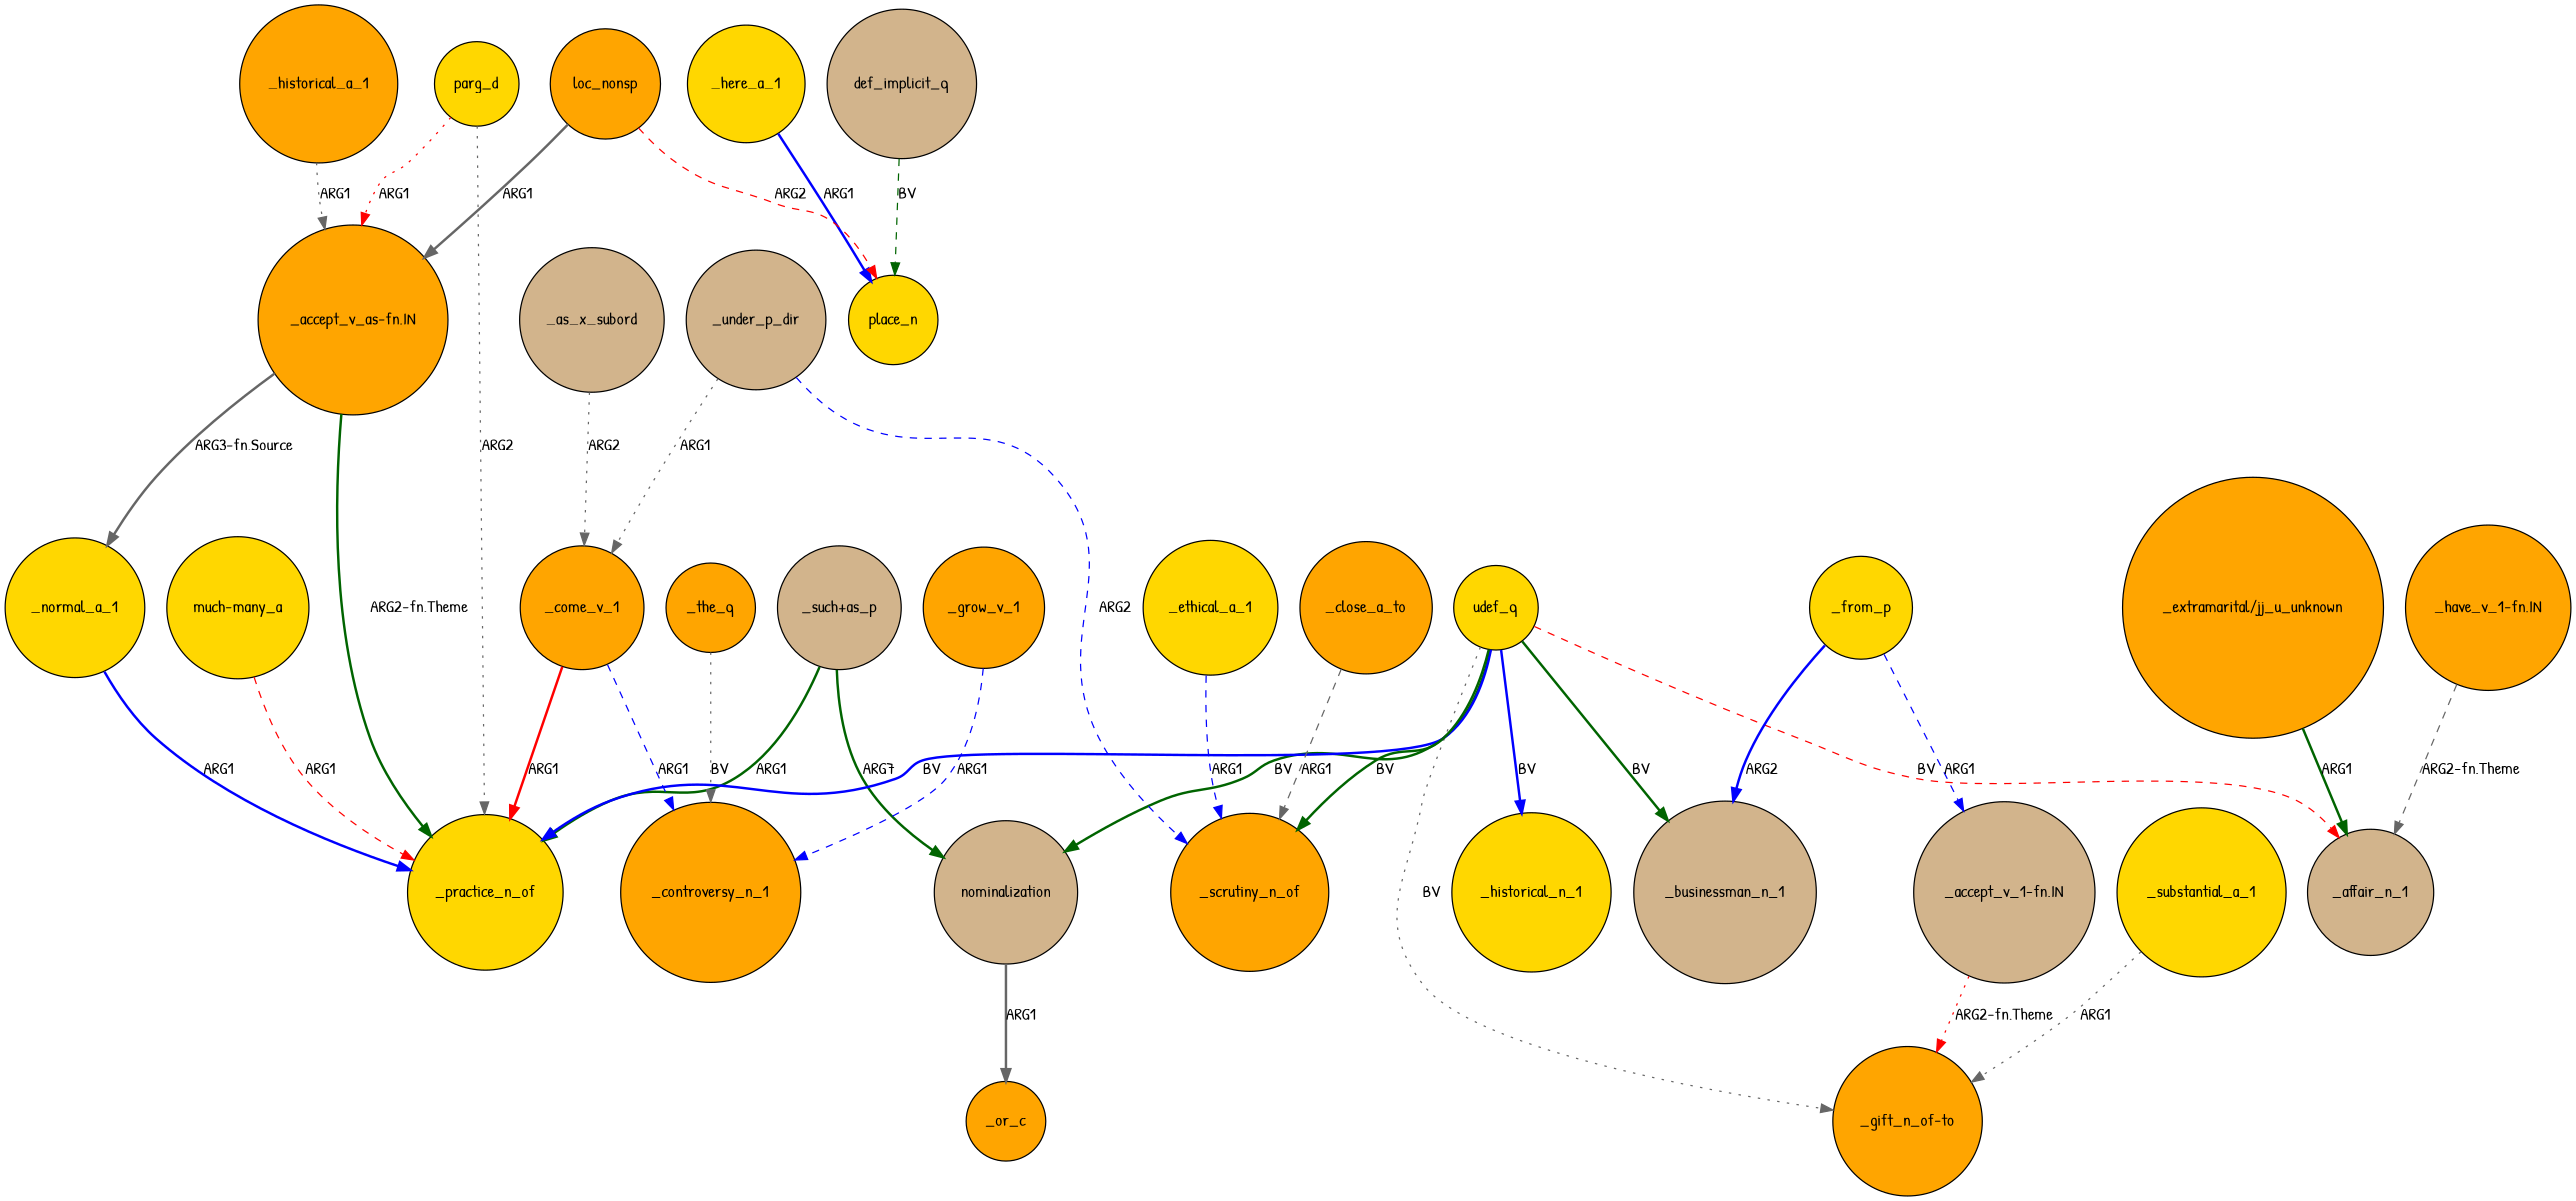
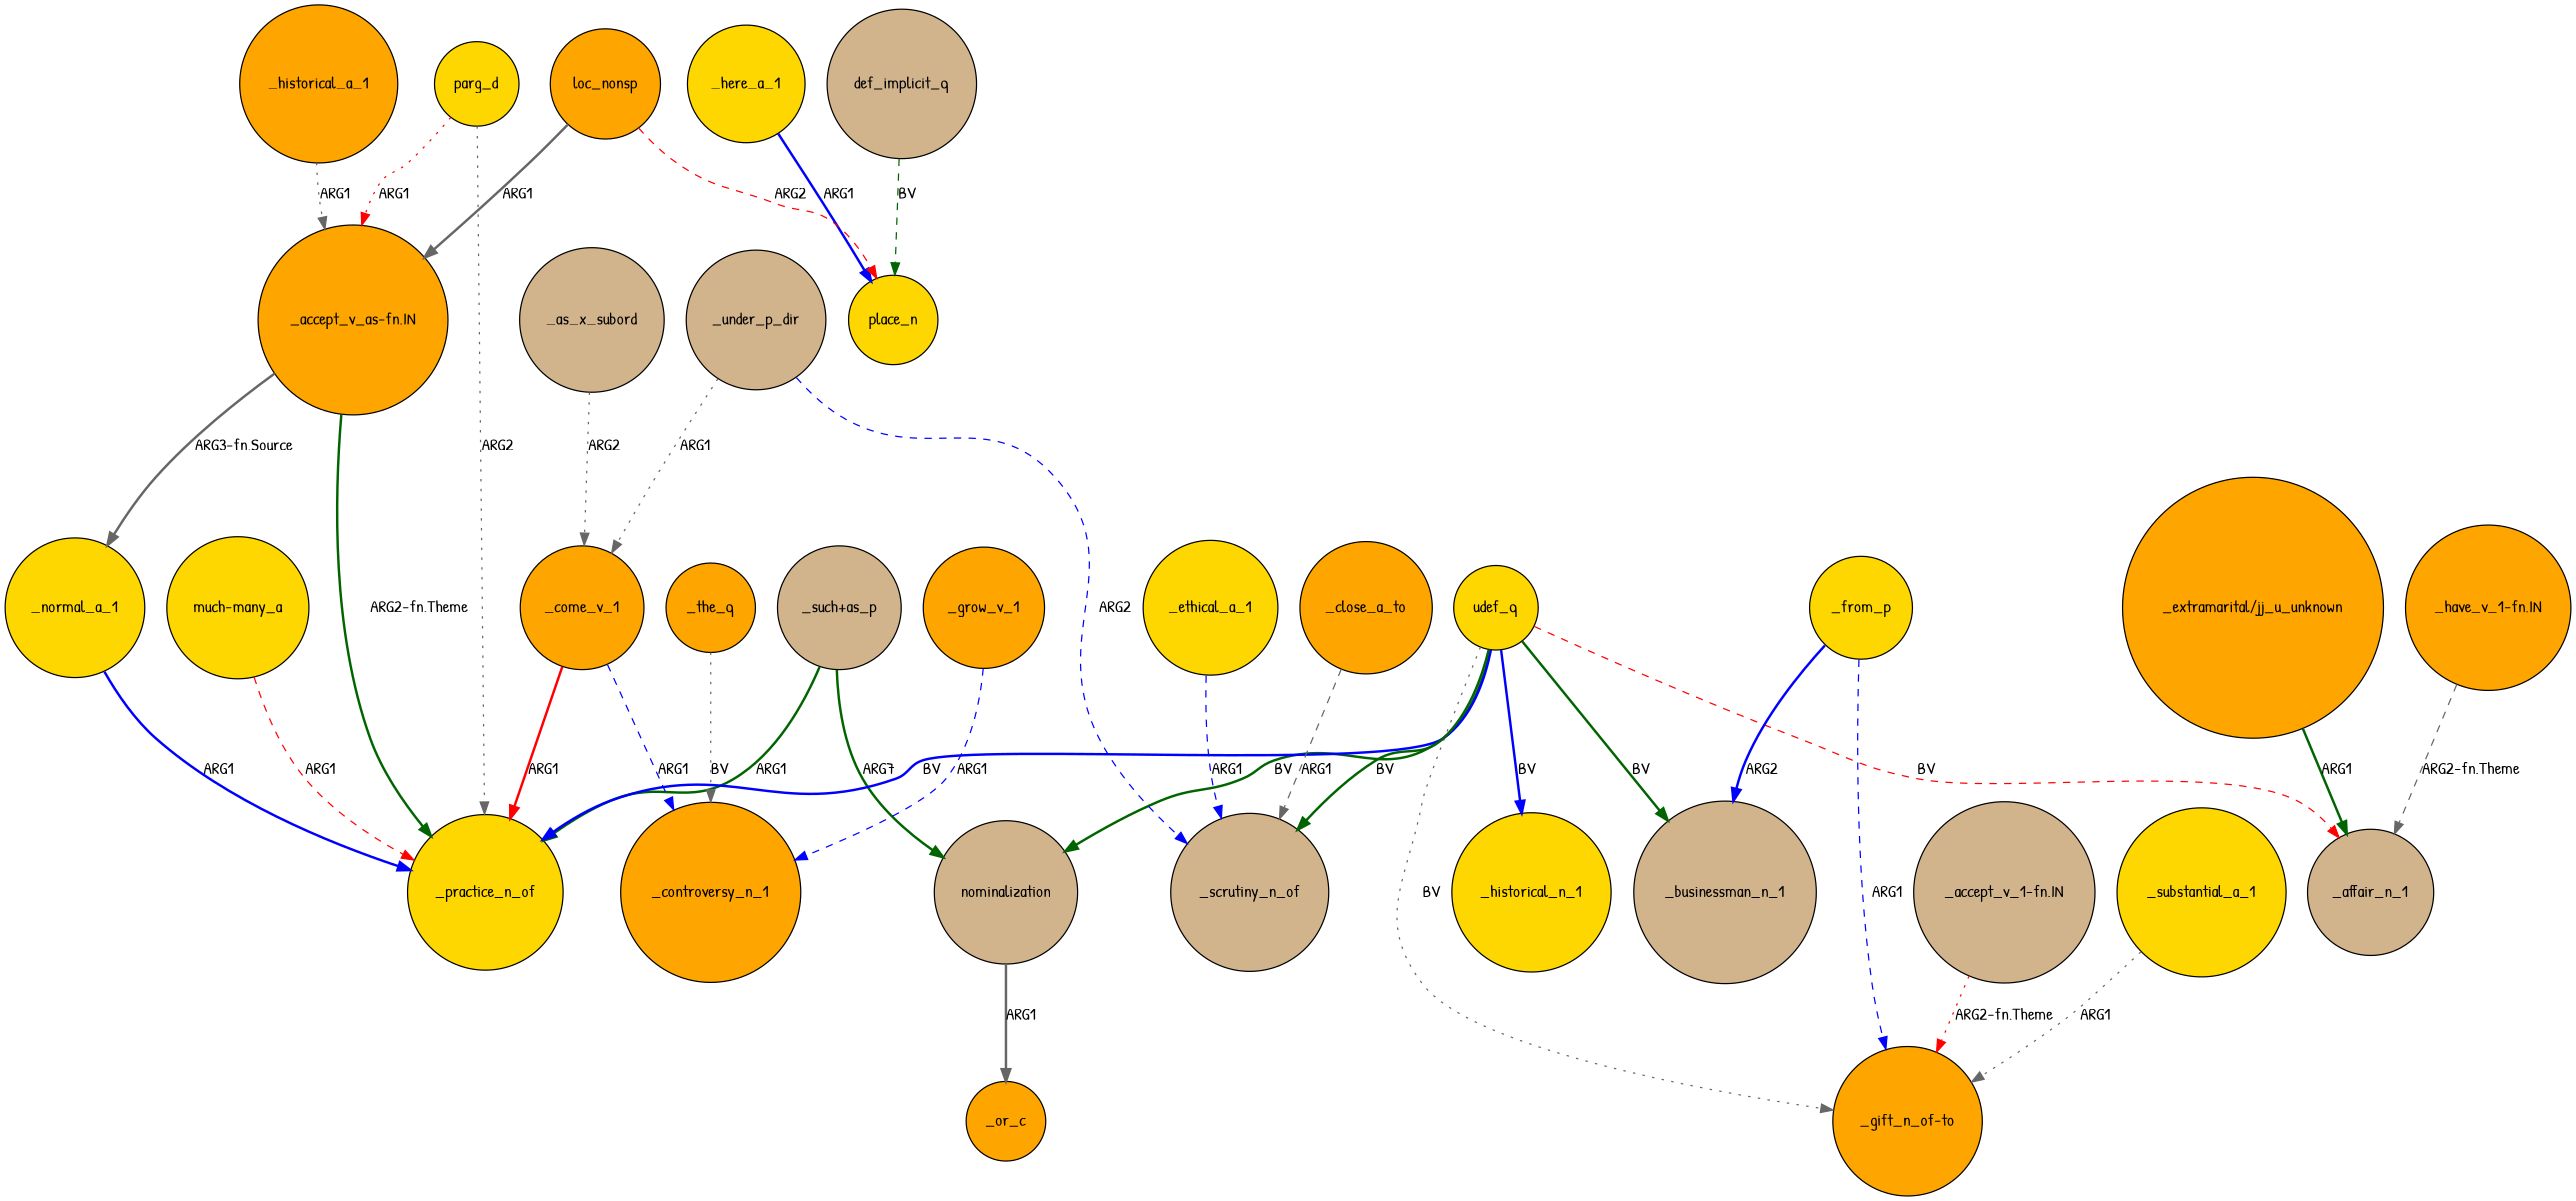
  digraph {
    fontname="Patrick Hand"
    node [fillcolor=orange fontname="Patrick Hand" shape=circle style=filled]
    edge [color=gray40 fontname="Patrick Hand" style=bold]
    "_such+as_p" [fillcolor=tan]
    nominalization [fillcolor=tan]
    _practice_n_of [fillcolor=gold]
    _or_c
    _come_v_1
    _controversy_n_1
    _here_a_1 [fillcolor=gold]
    place_n [fillcolor=gold]
    udef_q [fillcolor=gold]
    _businessman_n_1 [fillcolor=tan]
    "_gift_n_of-to"
-   _scrutiny_n_of
+   _scrutiny_n_of [fillcolor=tan]
    _affair_n_1 [fillcolor=tan]
    n14 [fillcolor=gold label=_historical_n_1]
    _substantial_a_1 [fillcolor=gold]
    _ethical_a_1 [fillcolor=gold]
    _under_p_dir [fillcolor=tan]
    parg_d [fillcolor=gold]
    "_accept_v_as-fn.IN"
    _normal_a_1 [fillcolor=gold]
    def_implicit_q [fillcolor=tan]
    loc_nonsp
    "much-many_a" [fillcolor=gold]
    "_extramarital/jj_u_unknown"
    _historical_a_1
    "_accept_v_1-fn.IN" [fillcolor=tan]
    _the_q
    "_have_v_1-fn.IN"
    _from_p [fillcolor=gold]
    _as_x_subord [fillcolor=tan]
    _close_a_to
    _grow_v_1
    "_such+as_p" -> nominalization [color=darkgreen label=ARG7]
    "_such+as_p" -> _practice_n_of [color=darkgreen label=ARG1]
    nominalization -> _or_c [label=ARG1]
    _come_v_1 -> _practice_n_of [color=red label=ARG1]
    _come_v_1 -> _controversy_n_1 [color=blue label=ARG1 style=dashed]
    _here_a_1 -> place_n [color=blue label=ARG1]
    udef_q -> nominalization [color=darkgreen label=BV]
    udef_q -> _practice_n_of [color=blue label=BV]
    udef_q -> _businessman_n_1 [color=darkgreen label=BV]
    udef_q -> "_gift_n_of-to" [label=BV style=dotted]
    udef_q -> _scrutiny_n_of [color=darkgreen label=BV]
    udef_q -> _affair_n_1 [color=red label=BV style=dashed]
    udef_q -> n14 [color=blue label=BV]
    _substantial_a_1 -> "_gift_n_of-to" [label=ARG1 style=dotted]
    _ethical_a_1 -> _scrutiny_n_of [color=blue label=ARG1 style=dashed]
    _under_p_dir -> _come_v_1 [label=ARG1 style=dotted]
    _under_p_dir -> _scrutiny_n_of [color=blue label=ARG2 style=dashed]
    parg_d -> _practice_n_of [label=ARG2 style=dotted]
    parg_d -> "_accept_v_as-fn.IN" [color=red label=ARG1 style=dotted]
    "_accept_v_as-fn.IN" -> _practice_n_of [color=darkgreen label="ARG2-fn.Theme"]
    "_accept_v_as-fn.IN" -> _normal_a_1 [label="ARG3-fn.Source"]
    _normal_a_1 -> _practice_n_of [color=blue label=ARG1]
    def_implicit_q -> place_n [color=darkgreen label=BV style=dashed]
    loc_nonsp -> place_n [color=red label=ARG2 style=dashed]
    loc_nonsp -> "_accept_v_as-fn.IN" [label=ARG1]
    "much-many_a" -> _practice_n_of [color=red label=ARG1 style=dashed]
    "_extramarital/jj_u_unknown" -> _affair_n_1 [color=darkgreen label=ARG1]
    _historical_a_1 -> "_accept_v_as-fn.IN" [label=ARG1 style=dotted]
    "_accept_v_1-fn.IN" -> "_gift_n_of-to" [color=red label="ARG2-fn.Theme" style=dotted]
    _the_q -> _controversy_n_1 [label=BV style=dotted]
    "_have_v_1-fn.IN" -> _affair_n_1 [label="ARG2-fn.Theme" style=dashed]
    _from_p -> _businessman_n_1 [color=blue label=ARG2]
-   _from_p -> "_accept_v_1-fn.IN" [color=blue label=ARG1 style=dashed]
+   _from_p -> "_gift_n_of-to" [color=blue label=ARG1 style=dashed]
    _as_x_subord -> _come_v_1 [label=ARG2 style=dotted]
    _close_a_to -> _scrutiny_n_of [label=ARG1 style=dashed]
    _grow_v_1 -> _controversy_n_1 [color=blue label=ARG1 style=dashed]
  }
